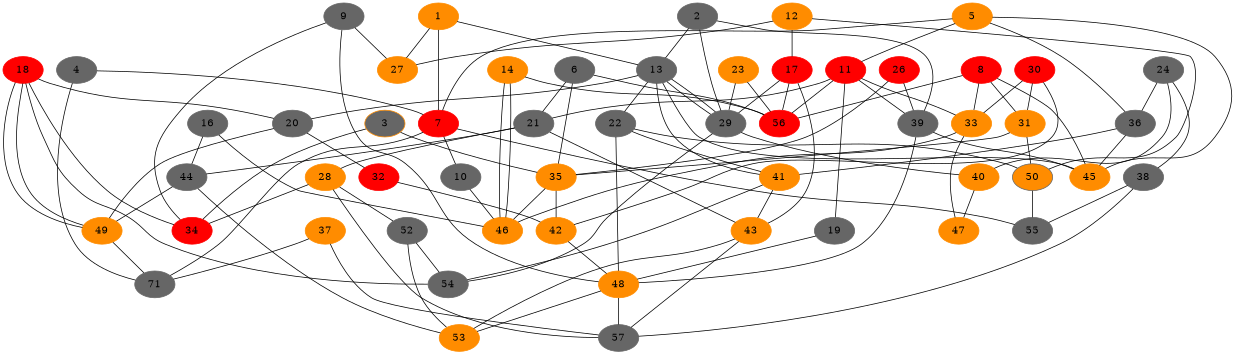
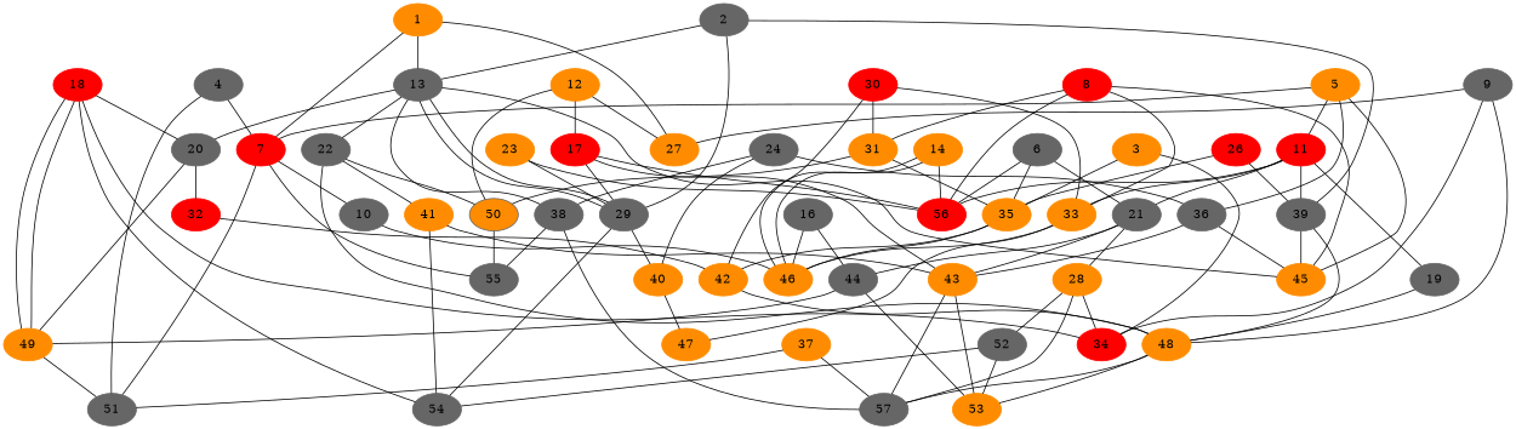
  graph {
    node [color=gray40 style=filled]
    1 [color=darkorange]
    7 [color=red]
    13
    27 [color=darkorange]
-   51 [label=71]
+   51
    10
    55
    29
    45 [color=darkorange]
    20
    22
    38
    2
    39
    54
    40 [color=darkorange]
    48 [color=darkorange]
-   3 [color=darkorange fillcolor=gray40]
+   3 [color=darkorange]
    34 [color=red]
    35 [color=darkorange]
    46 [color=darkorange]
    42 [color=darkorange]
    4
    5 [color=darkorange]
    11 [color=red]
    36
    21
    56 [color=red]
    33 [color=darkorange]
    19
    41 [color=darkorange]
    6
    43 [color=darkorange]
    44
    28 [color=darkorange]
    8 [color=red]
    31 [color=darkorange]
    50 [fillcolor=darkorange]
    47 [color=darkorange]
    9
    57
    53 [color=darkorange]
    12 [color=darkorange]
    17 [color=red]
    49 [color=darkorange]
    32 [color=red]
    14 [color=darkorange]
    16
    18 [color=red]
    52
    23 [color=darkorange]
    24
    26 [color=red]
    30 [color=red]
    37 [color=darkorange]
    1 -- 7
    1 -- 13
    1 -- 27
    7 -- 51
    7 -- 10
    7 -- 55
    13 -- 29
    13 -- 29
    13 -- 45
    13 -- 20
    13 -- 22
-   13 -- 41
+   13 -- 38
    10 -- 46
    29 -- 54
    29 -- 40
    20 -- 49
    20 -- 32
    22 -- 48
    22 -- 41
    22 -- 50
    38 -- 55
    38 -- 57
    2 -- 13
    2 -- 29
    2 -- 39
    39 -- 45
    39 -- 48
    40 -- 47
    48 -- 57
    48 -- 53
    3 -- 34
    3 -- 35
    35 -- 46
    35 -- 42
    42 -- 48
    4 -- 7
    4 -- 51
    5 -- 7
    5 -- 45
    5 -- 11
    5 -- 36
    11 -- 39
    11 -- 21
    11 -- 56
    11 -- 33
    11 -- 19
    36 -- 45
-   36 -- 41
+   36 -- 43
    21 -- 43
    21 -- 44
    21 -- 28
    33 -- 46
    33 -- 47
    19 -- 48
    41 -- 54
    41 -- 43
    6 -- 35
    6 -- 21
    6 -- 56
    43 -- 57
    43 -- 53
    44 -- 53
    44 -- 49
    28 -- 34
    28 -- 57
    28 -- 52
    8 -- 45
    8 -- 56
    8 -- 33
    8 -- 31
    31 -- 35
    31 -- 50
    50 -- 55
    9 -- 27
    9 -- 48
    9 -- 34
    12 -- 27
    12 -- 50
    12 -- 17
    17 -- 29
    17 -- 56
    17 -- 43
    49 -- 51
    32 -- 42
    14 -- 46
    14 -- 46
    14 -- 56
    16 -- 46
    16 -- 44
    18 -- 20
    18 -- 54
    18 -- 34
    18 -- 49
    18 -- 49
    52 -- 54
    52 -- 53
    23 -- 29
    23 -- 56
    24 -- 38
    24 -- 40
    24 -- 36
    26 -- 39
    26 -- 35
    30 -- 42
    30 -- 33
    30 -- 31
    37 -- 51
    37 -- 57
  }
